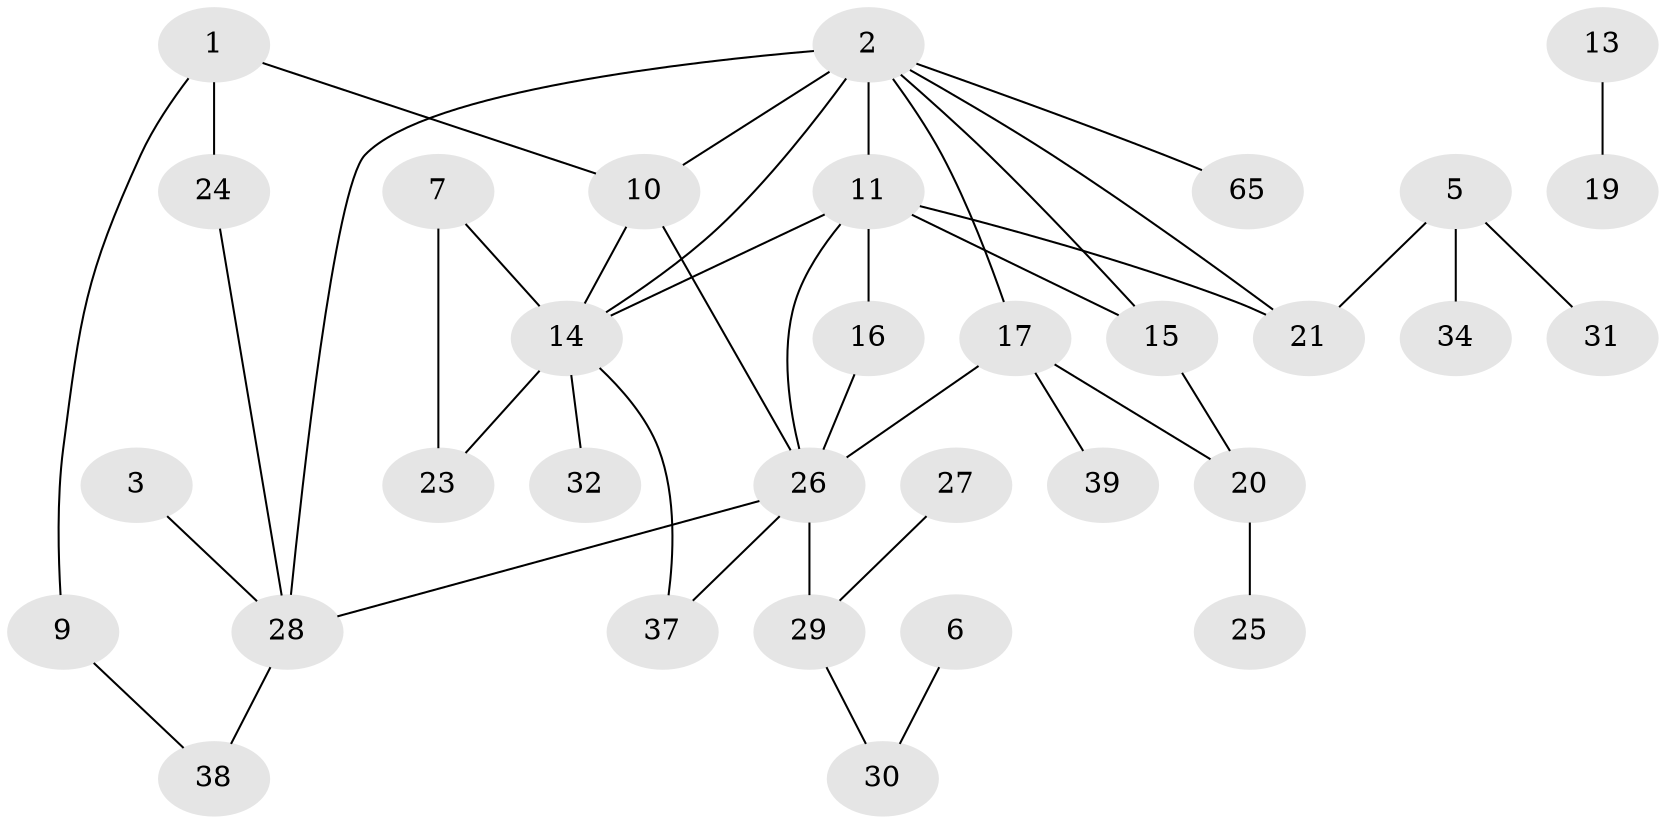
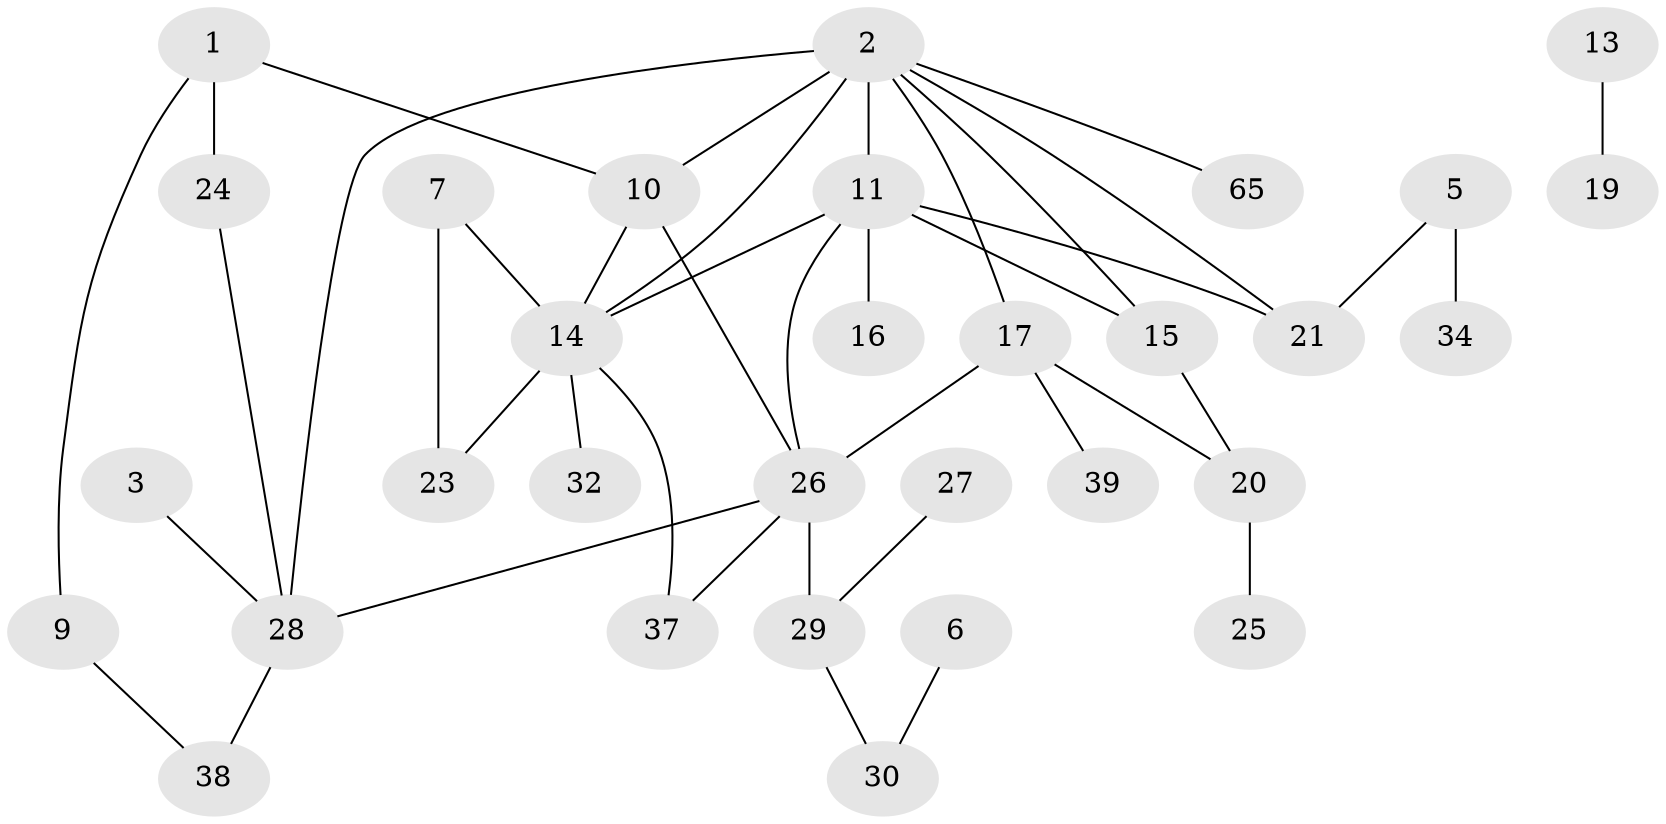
  graph {
    node [color=gray90 style=filled]
    edge [weight=1.0]
    1
    9
    10
    24
    38
    14
    26
    28
    2
    11
    15
    17
    21
    n14 [label=65]
    16
    23
    32
    37
    20
    39
    3
    5
-   31
    34
    6
    30
    7
    29
    13
    19
    25
    27
    1 -- 9
    1 -- 10
    1 -- 24
    9 -- 38
    10 -- 14
    10 -- 26
    24 -- 28
    14 -- 23
    14 -- 32
    14 -- 37
    26 -- 28 [weight=2.0]
    26 -- 37
    26 -- 29 [weight=4.0]
    28 -- 38
    2 -- 10 [weight=2.0]
    2 -- 14
    2 -- 28
    2 -- 11
    2 -- 15
    2 -- 17
    2 -- 21
    2 -- n14
    11 -- 14
    11 -- 26
    11 -- 15
    11 -- 21
    11 -- 16
    15 -- 20
    17 -- 26 [weight=2.0]
    17 -- 20
    17 -- 39
-   16 -- 26
    20 -- 25
    3 -- 28
    5 -- 21
-   5 -- 31
    5 -- 34
    6 -- 30
    7 -- 14
    7 -- 23 [weight=2.0]
    29 -- 30
    13 -- 19
    27 -- 29
  }
